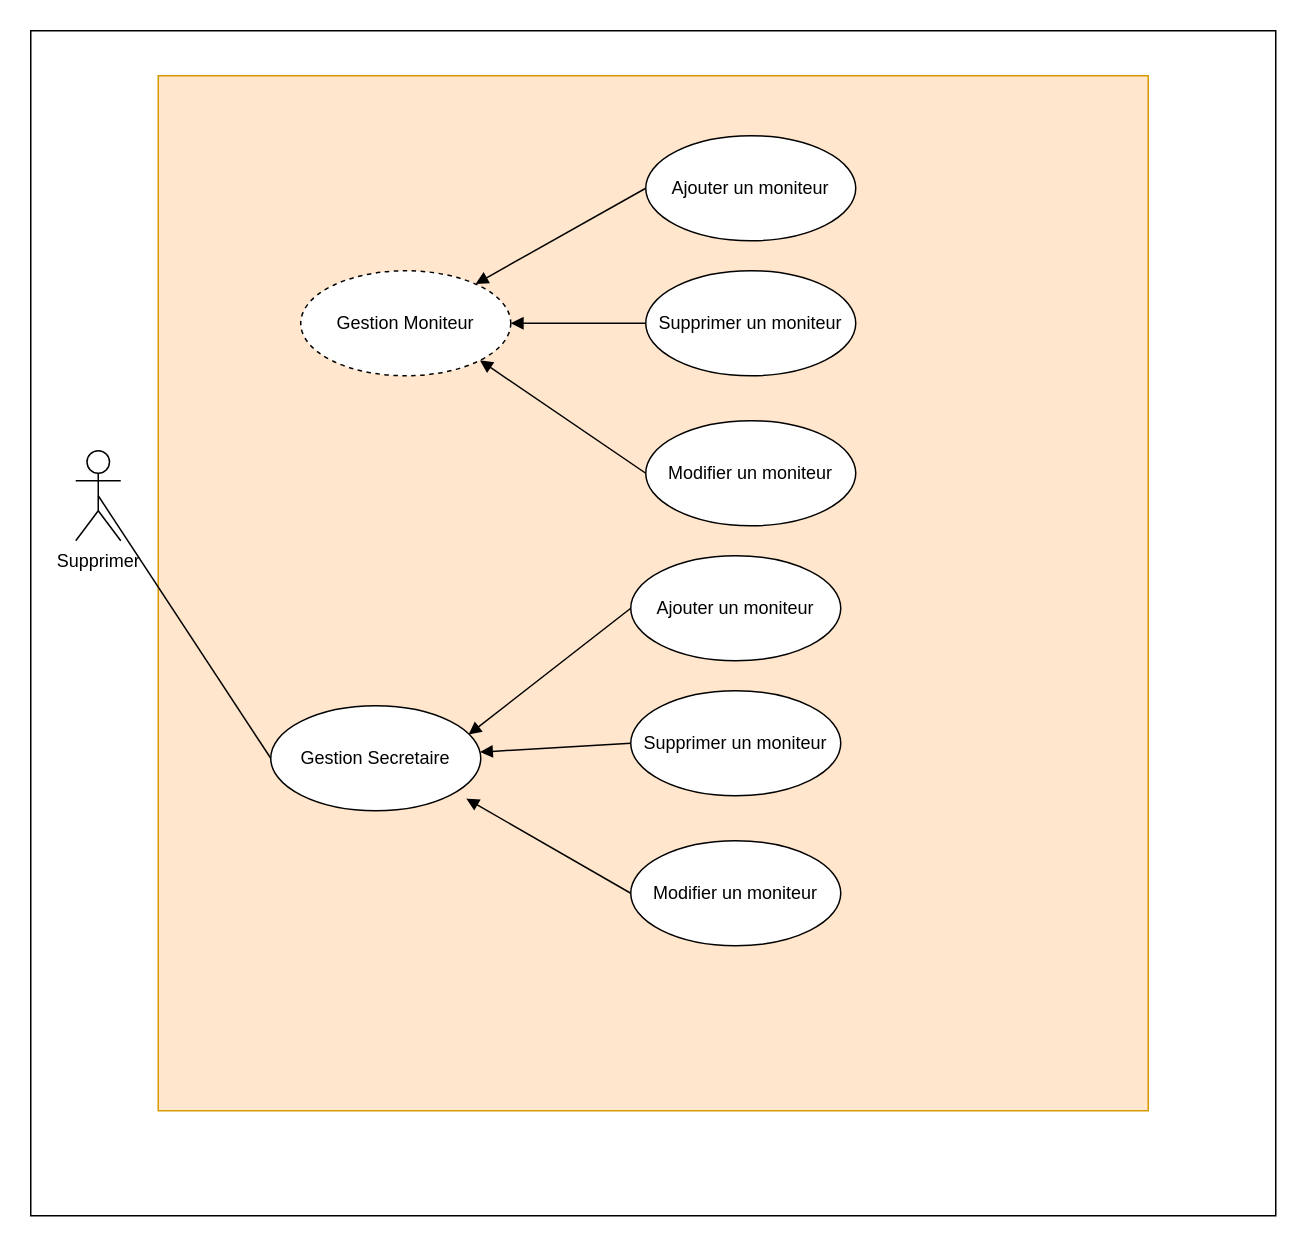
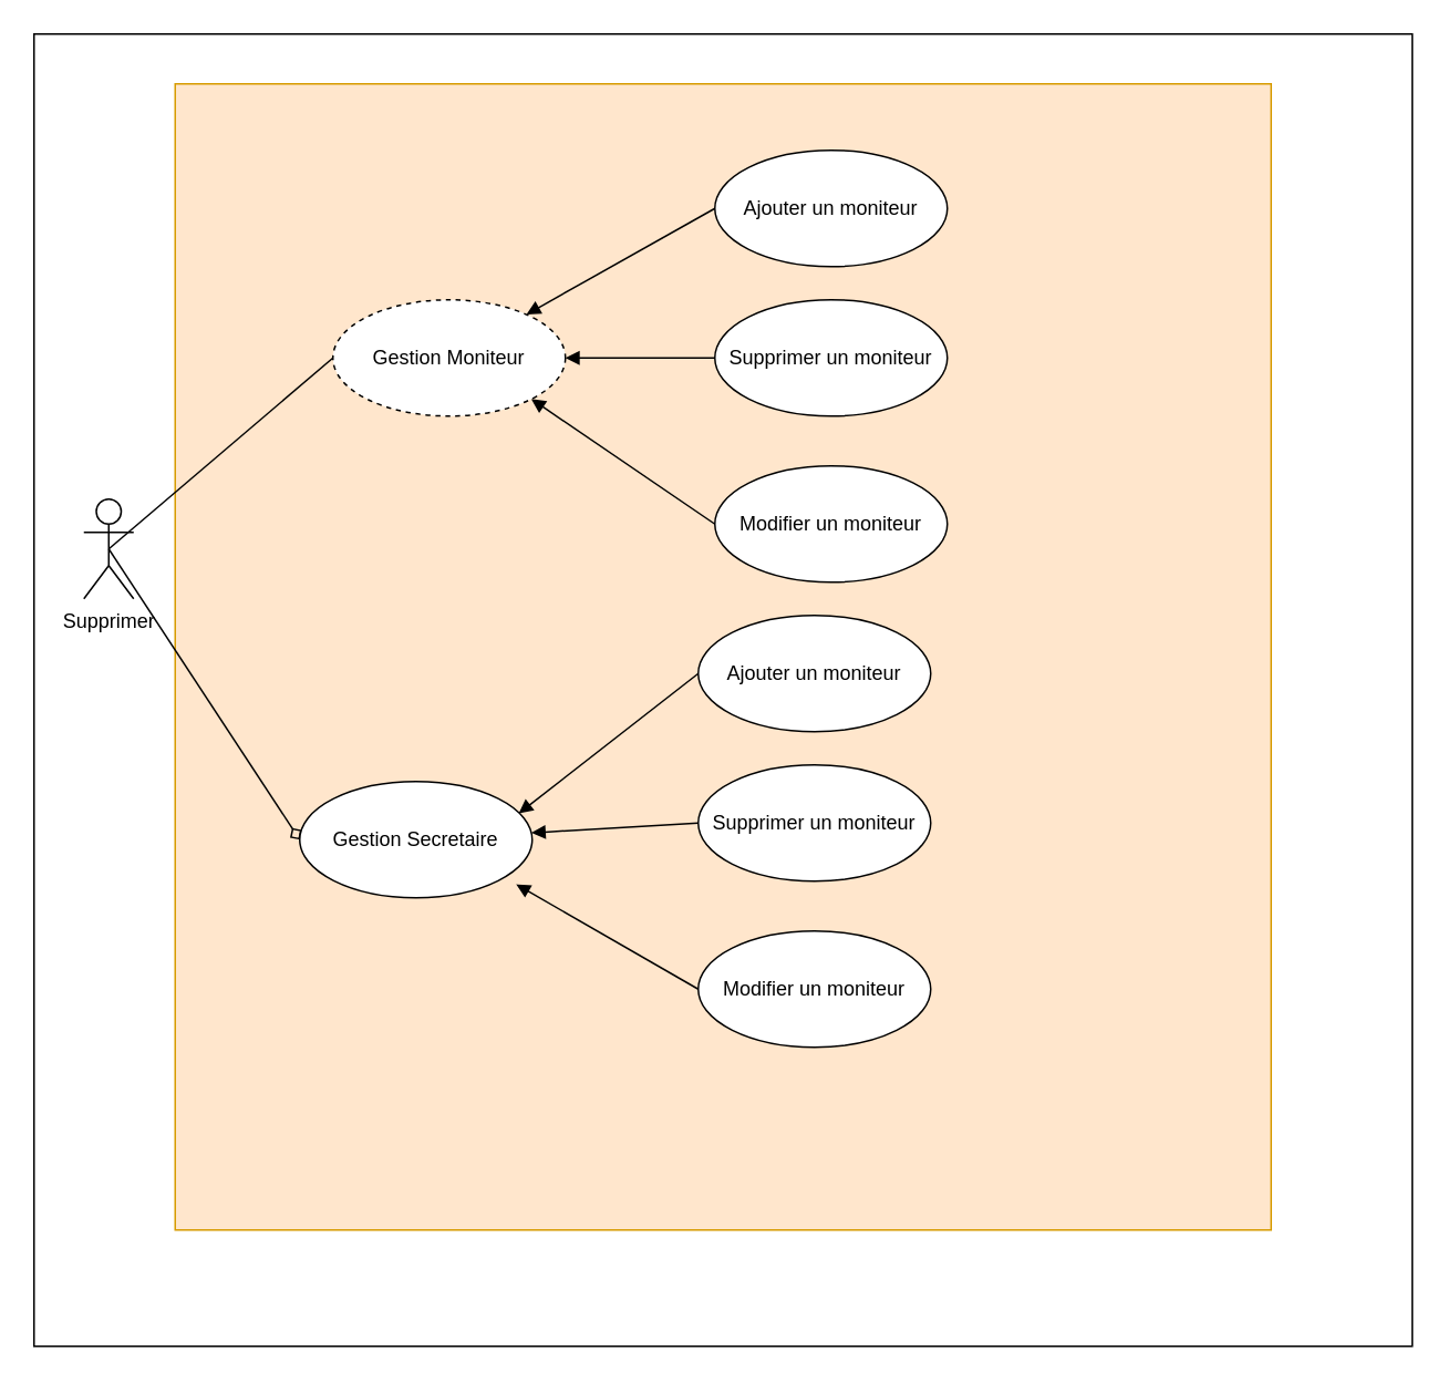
  <mxCell id="0" />
  <mxCell id="1" parent="0" />
  <mxCell id="2" value="" style="rounded=0;whiteSpace=wrap;html=1;" vertex="1" parent="1"><mxGeometry x="20" y="20" width="830" height="790" as="geometry" /></mxCell>
  <mxCell id="3" value="" style="rounded=0;whiteSpace=wrap;html=1;fillColor=#ffe6cc;strokeColor=#d79b00;" vertex="1" parent="1"><mxGeometry x="105" y="50" width="660" height="690" as="geometry" /></mxCell>
- <mxCell id="5" style="edgeStyle=none;html=1;entryX=0;entryY=0.5;entryDx=0;entryDy=0;startArrow=none;startFill=0;endArrow=none;endFill=0;exitX=0.5;exitY=0.5;exitDx=0;exitDy=0;exitPerimeter=0;" edge="1" parent="1" source="6" target="14"><mxGeometry relative="1" as="geometry" /></mxCell>
+ <mxCell id="4" style="edgeStyle=none;html=1;entryX=0;entryY=0.5;entryDx=0;entryDy=0;startArrow=none;startFill=0;endArrow=none;endFill=0;exitX=0.5;exitY=0.5;exitDx=0;exitDy=0;exitPerimeter=0;" edge="1" parent="1" source="6" target="10"><mxGeometry relative="1" as="geometry" /></mxCell>
+ <mxCell id="5" style="edgeStyle=none;html=1;entryX=0;entryY=0.5;entryDx=0;entryDy=0;startArrow=none;startFill=0;endArrow=diamond;endFill=0;exitX=0.5;exitY=0.5;exitDx=0;exitDy=0;exitPerimeter=0;" edge="1" parent="1" source="6" target="14"><mxGeometry relative="1" as="geometry" /></mxCell>
  <mxCell id="6" value="Supprimer" style="shape=umlActor;verticalLabelPosition=bottom;verticalAlign=top;html=1;" vertex="1" parent="1"><mxGeometry x="50" y="300" width="30" height="60" as="geometry" /></mxCell>
  <mxCell id="7" value="" style="edgeStyle=none;html=1;startArrow=block;startFill=1;endArrow=none;endFill=0;entryX=0;entryY=0.5;entryDx=0;entryDy=0;" edge="1" parent="1" source="10" target="15"><mxGeometry relative="1" as="geometry" /></mxCell>
  <mxCell id="8" style="edgeStyle=none;html=1;entryX=0;entryY=0.5;entryDx=0;entryDy=0;startArrow=block;startFill=1;endArrow=none;endFill=0;exitX=1;exitY=0.5;exitDx=0;exitDy=0;" edge="1" parent="1" source="10" target="16"><mxGeometry relative="1" as="geometry" /></mxCell>
  <mxCell id="9" style="edgeStyle=none;html=1;entryX=0;entryY=0.5;entryDx=0;entryDy=0;startArrow=block;startFill=1;endArrow=none;endFill=0;exitX=1;exitY=1;exitDx=0;exitDy=0;" edge="1" parent="1" source="10" target="17"><mxGeometry relative="1" as="geometry" /></mxCell>
  <mxCell id="10" value="Gestion Moniteur" style="ellipse;whiteSpace=wrap;html=1;dashed=1;" vertex="1" parent="1"><mxGeometry x="200" y="180" width="140" height="70" as="geometry" /></mxCell>
  <mxCell id="11" style="edgeStyle=none;html=1;entryX=0;entryY=0.5;entryDx=0;entryDy=0;startArrow=block;startFill=1;endArrow=none;endFill=0;exitX=0.942;exitY=0.275;exitDx=0;exitDy=0;exitPerimeter=0;" edge="1" parent="1" source="14" target="18"><mxGeometry relative="1" as="geometry" /></mxCell>
  <mxCell id="12" style="edgeStyle=none;html=1;entryX=0;entryY=0.5;entryDx=0;entryDy=0;startArrow=block;startFill=1;endArrow=none;endFill=0;" edge="1" parent="1" source="14" target="19"><mxGeometry relative="1" as="geometry" /></mxCell>
  <mxCell id="13" style="edgeStyle=none;html=1;entryX=0;entryY=0.5;entryDx=0;entryDy=0;startArrow=block;startFill=1;endArrow=none;endFill=0;exitX=0.931;exitY=0.884;exitDx=0;exitDy=0;exitPerimeter=0;" edge="1" parent="1" source="14" target="20"><mxGeometry relative="1" as="geometry" /></mxCell>
  <mxCell id="14" value="Gestion Secretaire" style="ellipse;whiteSpace=wrap;html=1;" vertex="1" parent="1"><mxGeometry x="180" y="470" width="140" height="70" as="geometry" /></mxCell>
  <mxCell id="15" value="Ajouter un moniteur" style="ellipse;whiteSpace=wrap;html=1;fillColor=rgb(255, 255, 255);" vertex="1" parent="1"><mxGeometry x="430" y="90" width="140" height="70" as="geometry" /></mxCell>
  <mxCell id="16" value="Supprimer un moniteur" style="ellipse;whiteSpace=wrap;html=1;fillColor=rgb(255, 255, 255);" vertex="1" parent="1"><mxGeometry x="430" y="180" width="140" height="70" as="geometry" /></mxCell>
  <mxCell id="17" value="Modifier un moniteur" style="ellipse;whiteSpace=wrap;html=1;fillColor=rgb(255, 255, 255);" vertex="1" parent="1"><mxGeometry x="430" y="280" width="140" height="70" as="geometry" /></mxCell>
  <mxCell id="18" value="Ajouter un moniteur" style="ellipse;whiteSpace=wrap;html=1;fillColor=rgb(255, 255, 255);" vertex="1" parent="1"><mxGeometry x="420" y="370" width="140" height="70" as="geometry" /></mxCell>
  <mxCell id="19" value="Supprimer un moniteur" style="ellipse;whiteSpace=wrap;html=1;fillColor=rgb(255, 255, 255);" vertex="1" parent="1"><mxGeometry x="420" y="460" width="140" height="70" as="geometry" /></mxCell>
  <mxCell id="20" value="Modifier un moniteur" style="ellipse;whiteSpace=wrap;html=1;fillColor=rgb(255, 255, 255);" vertex="1" parent="1"><mxGeometry x="420" y="560" width="140" height="70" as="geometry" /></mxCell>
